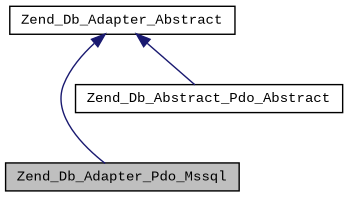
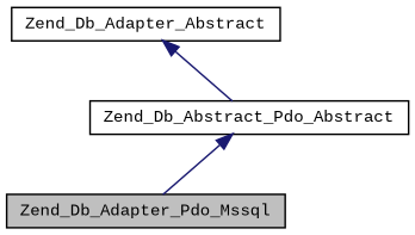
  digraph {
    fontname="Liberation Mono"
    node [color=black fillcolor=white fontname="Liberation Mono" fontsize=10 shape=record style=filled]
    edge [color=midnightblue dir=back fontname="Liberation Mono" fontsize=10 labelfontname=Helvetica labelfontsize=10 style=solid]
    n1 [fillcolor=grey75 fontcolor=black height=0.2 label=Zend_Db_Adapter_Pdo_Mssql width=0.4]
    n2 [height=0.2 label=Zend_Db_Abstract_Pdo_Abstract width=0.4]
    n3 [height=0.2 label=Zend_Db_Adapter_Abstract width=0.4]
-   n3 -> n1
+   n2 -> n1
    n3 -> n2
  }
